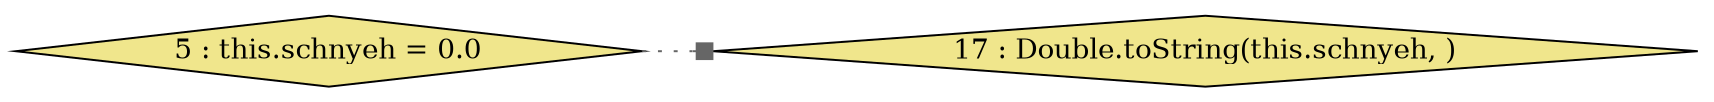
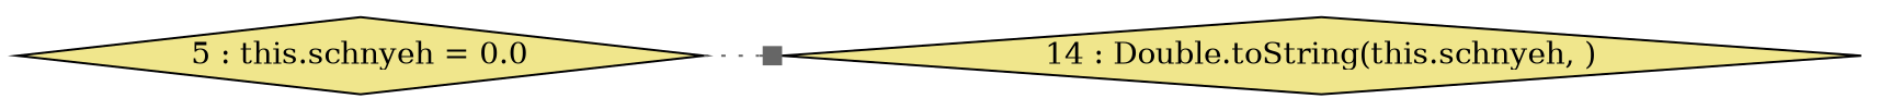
  digraph {
    rankdir=LR
    node [style=filled fillcolor=khaki shape=diamond]
    "5 : this.schnyeh = 0.0"
-   "17 : Double.toString(this.schnyeh, )"
+   "17 : Double.toString(this.schnyeh, )" [label="14 : Double.toString(this.schnyeh, )"]
    "5 : this.schnyeh = 0.0" -> "17 : Double.toString(this.schnyeh, )" [color=gray40 style=dotted arrowhead=box]
  }
